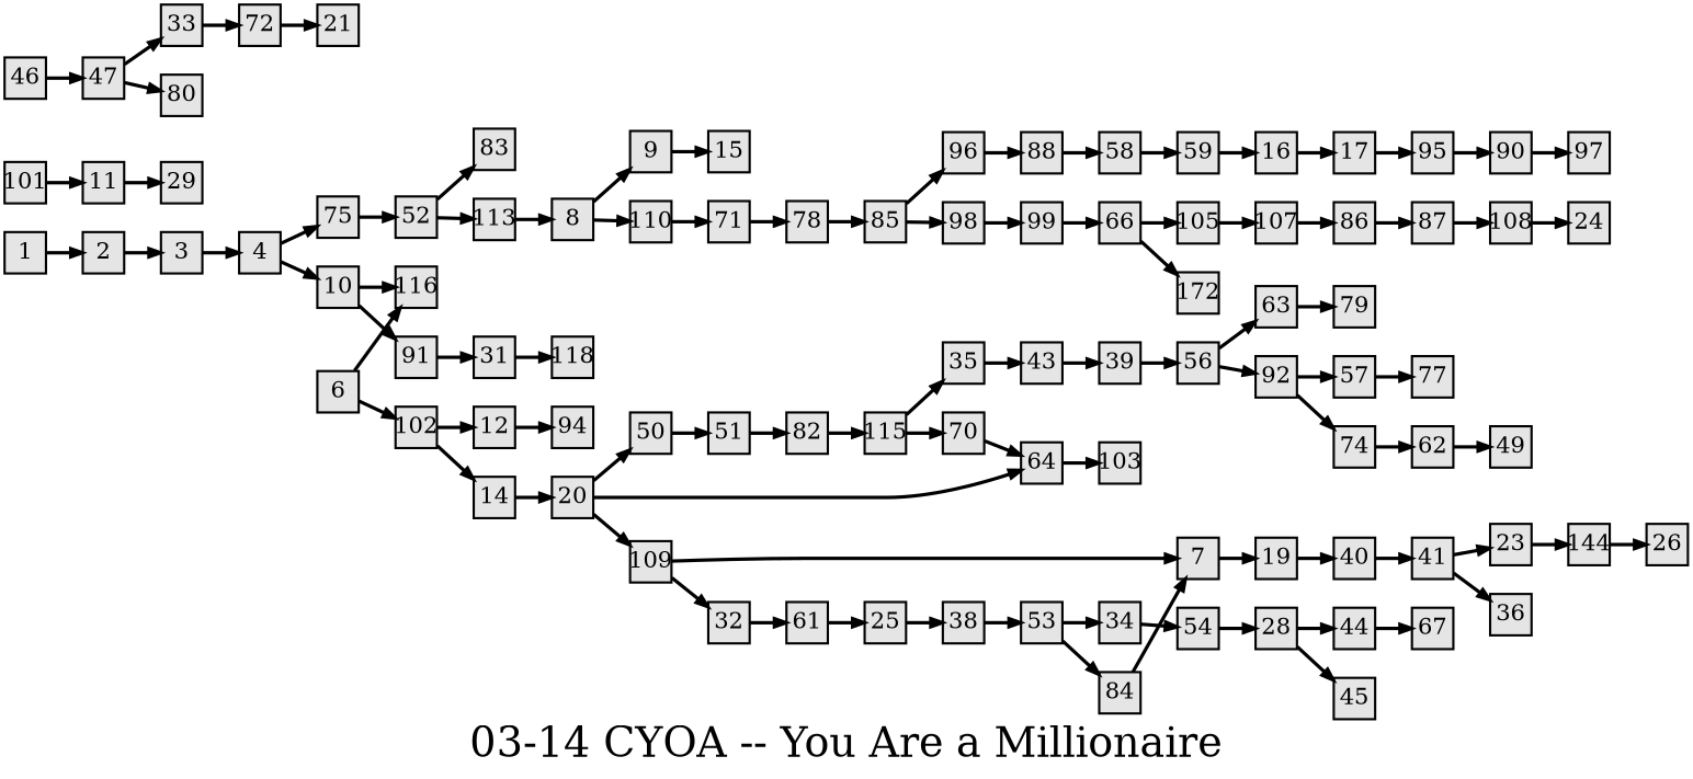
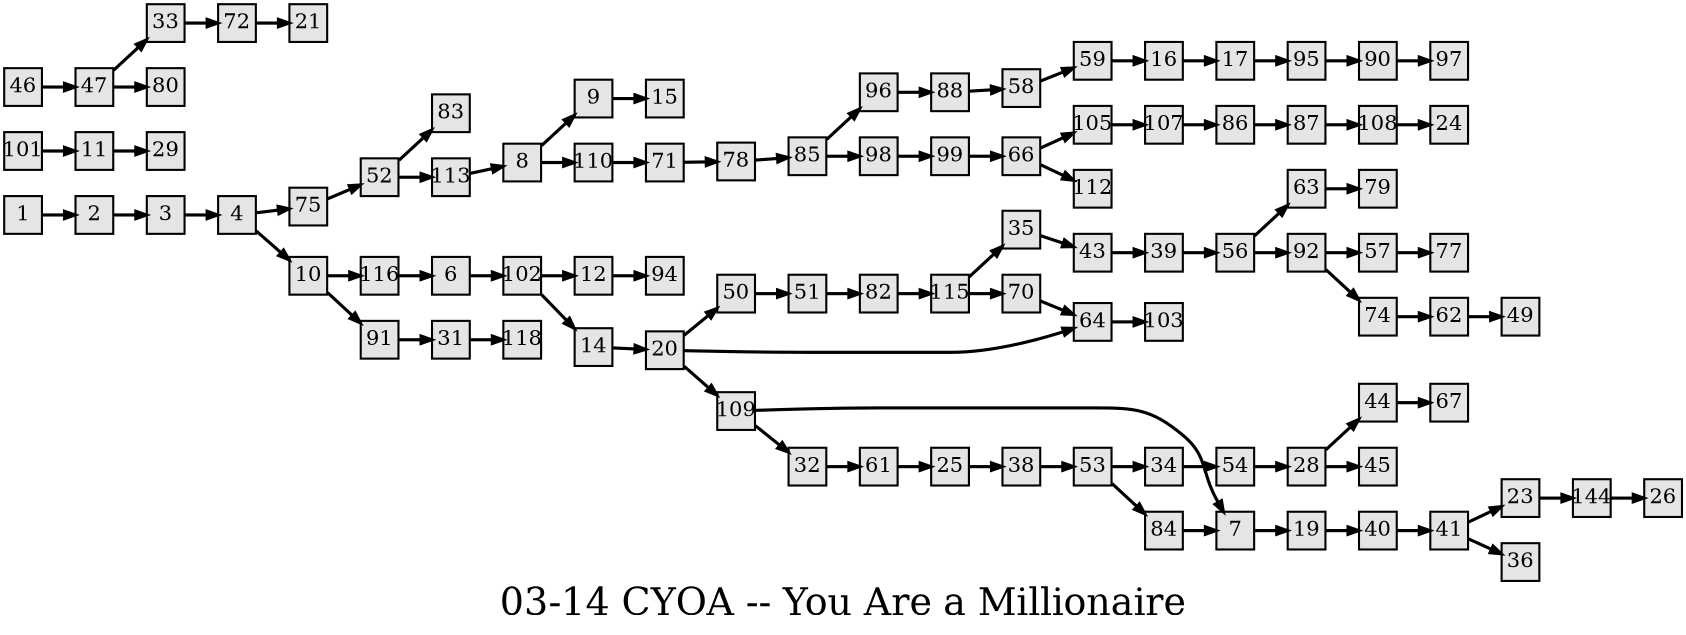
  digraph {
    fontsize=36
    label="03-14 CYOA -- You Are a Millionaire"
    nodesep=0.35
    ordering=out
    rankdir=LR
    ranksep=0.45
    node [fillcolor=grey90 fixedsize=true fontsize=20 labelfloat=true margin="0,0" penwidth=2 regular=true shape=rect style=filled]
    edge [fontsize=12 labelfloat=true penwidth=3]
    1
    2
    3
    4
    75
    10
    52
    116
    91
    83
    113
    6
    31
    102
    12
    14
    94
    20
    7
    19
    40
    41
    8
    9
    110
    15
    71
    118
    11
    29
    50
    64
    109
    51
    103
    32
    16
    17
    95
    101
    90
    97
    23
    36
    82
    61
    n47 [label=144]
    26
    25
    38
    53
    34
    84
    28
    44
    45
    67
    33
    72
    21
    54
    35
    43
    39
    56
    63
    92
    79
    57
    74
    46
    47
    80
    115
    70
    77
    62
    58
    59
    49
    66
    105
-   112 [label=172]
+   112
    107
    86
    78
    85
    96
    98
    88
    99
    87
    108
    24
    1 -> 2
    2 -> 3
    3 -> 4
    4 -> 75
    4 -> 10
    75 -> 52
    10 -> 116
    10 -> 91
    52 -> 83
    52 -> 113
-   6 -> 116
+   116 -> 6
    91 -> 31
    113 -> 8
    6 -> 102
    31 -> 118
    102 -> 12
    102 -> 14
    12 -> 94
    14 -> 20
    20 -> 50
    20 -> 64
    20 -> 109
    7 -> 19
    19 -> 40
    40 -> 41
    41 -> 23
    41 -> 36
    8 -> 9
    8 -> 110
    9 -> 15
    110 -> 71
    71 -> 78
    11 -> 29
    50 -> 51
    64 -> 103
    109 -> 7
    109 -> 32
    51 -> 82
    32 -> 61
    16 -> 17
    17 -> 95
    95 -> 90
    101 -> 11
    90 -> 97
    23 -> n47
    82 -> 115
    61 -> 25
    n47 -> 26
    25 -> 38
    38 -> 53
    53 -> 34
    53 -> 84
    34 -> 54
    84 -> 7
    28 -> 44
    28 -> 45
    44 -> 67
    33 -> 72
    72 -> 21
    54 -> 28
    35 -> 43
    43 -> 39
    39 -> 56
    56 -> 63
    56 -> 92
    63 -> 79
    92 -> 57
    92 -> 74
    57 -> 77
    74 -> 62
    46 -> 47
    47 -> 33
    47 -> 80
    115 -> 35
    115 -> 70
    70 -> 64
    62 -> 49
    58 -> 59
    59 -> 16
    66 -> 105
    66 -> 112
    105 -> 107
    107 -> 86
    86 -> 87
    78 -> 85
    85 -> 96
    85 -> 98
    96 -> 88
    98 -> 99
    88 -> 58
    99 -> 66
    87 -> 108
    108 -> 24
  }
